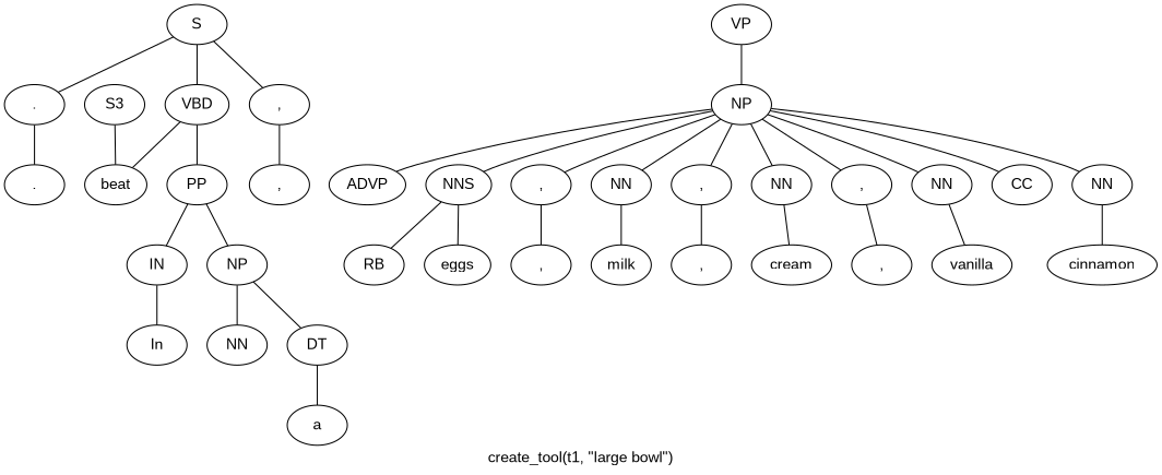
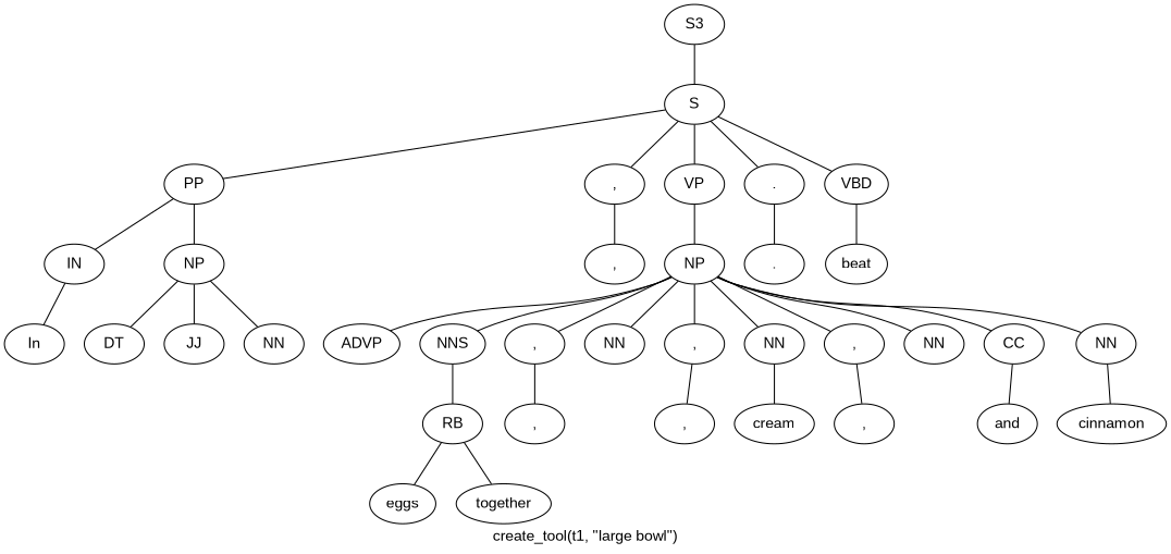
  graph {
    fontname="Liberation Sans"
    label="create_tool(t1, \"large bowl\")"
    node [fontname="Liberation Sans"]
    edge [fontname="Liberation Sans"]
    n1 [label=S3]
    n2 [label=S]
    n3 [label=PP]
    n4 [label=","]
    n5 [label=VP]
    n6 [label="."]
    n7 [label=VBD]
    n8 [label=IN]
    n9 [label=NP]
    n10 [label=","]
    n11 [label=NP]
    n12 [label="."]
    n13 [label=In]
    n14 [label=DT]
+   n15 [label=JJ]
    n16 [label=NN]
-   n17 [label=a]
    n18 [label=beat]
    n19 [label=ADVP]
    n20 [label=NNS]
    n21 [label=","]
    n22 [label=NN]
    n23 [label=","]
    n24 [label=NN]
    n25 [label=","]
    n26 [label=NN]
    n27 [label=CC]
    n28 [label=NN]
    n29 [label=RB]
    n30 [label=eggs]
    n31 [label=","]
-   n32 [label=milk]
    n33 [label=","]
    n34 [label=cream]
    n35 [label=","]
-   n36 [label=vanilla]
+   n37 [label=and]
    n38 [label=cinnamon]
-   n1 -- n18
-   n7 -- n3
+   n39 [label=together]
+   n1 -- n2
+   n2 -- n3
    n2 -- n4
+   n2 -- n5
    n2 -- n6
    n2 -- n7
    n3 -- n8
    n3 -- n9
    n4 -- n10
    n5 -- n11
    n6 -- n12
    n7 -- n18
    n8 -- n13
    n9 -- n14
+   n9 -- n15
    n9 -- n16
    n11 -- n19
    n11 -- n20
    n11 -- n21
    n11 -- n22
    n11 -- n23
    n11 -- n24
    n11 -- n25
    n11 -- n26
    n11 -- n27
    n11 -- n28
-   n14 -- n17
    n20 -- n29
-   n20 -- n30
+   n29 -- n30
    n21 -- n31
-   n22 -- n32
    n23 -- n33
    n24 -- n34
    n25 -- n35
-   n26 -- n36
+   n27 -- n37
    n28 -- n38
+   n29 -- n39
  }
